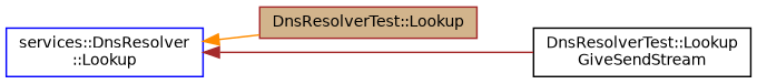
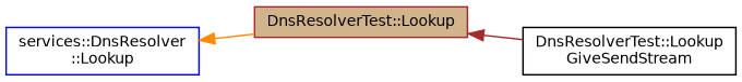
  digraph {
    rankdir=LR
    node [fillcolor=white fontname=Helvetica fontsize=10 shape=record style=filled]
    edge [dir=back fontname=Helvetica fontsize=10 labelfontname=Helvetica labelfontsize=10 style=solid]
    n1 [color=blue fontcolor=black height=0.2 label="services::DnsResolver\l::Lookup" width=0.4]
    n2 [color=brown fillcolor=tan height=0.2 label="DnsResolverTest::Lookup" width=0.4]
    n3 [color=black height=0.2 label="DnsResolverTest::Lookup\lGiveSendStream" width=0.4]
    n1 -> n2 [color=darkorange]
-   n1 -> n3 [color=brown]
+   n2 -> n3 [color=brown]
  }
